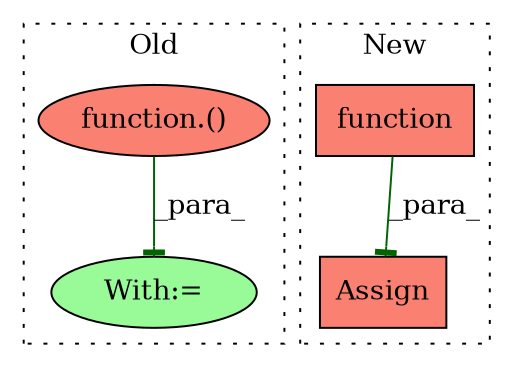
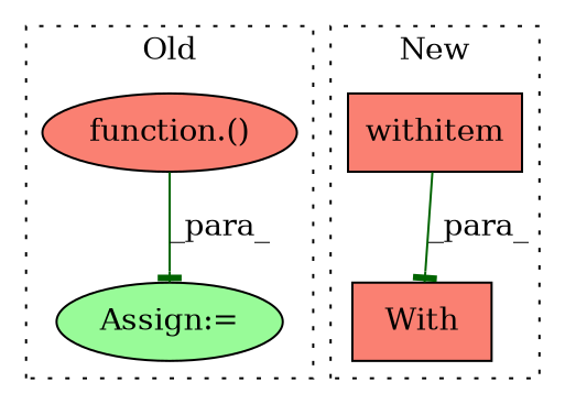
  digraph {
    node [fillcolor=salmon shape=ellipse style=filled]
    edge [arrowhead=tee color=darkgreen]
    n1 [a=75 l="28,16" label="function.()" s="1472,1514"]
-   n2 [a=68 fillcolor=palegreen l=16 label="With:=" s=1456]
-   n3 [a=39 l="5,29" label=Assign s="2625,2636" shape=box]
-   n4 [a=49 l=6 label=function s=2630 shape=box]
+   n2 [a=68 fillcolor=palegreen l=16 label="Assign:=" s=1456]
+   n3 [a=39 l="5,29" label=With s="2625,2636" shape=box]
+   n4 [a=49 l=6 label=withitem s=2630 shape=box]
    subgraph cluster_1 {
      label=Old
      style=dotted
      n1
      n2
    }
    subgraph cluster_2 {
      label=New
      style=dotted
      n3
      n4
    }
    n1 -> n2 [label=_para_]
    n4 -> n3 [label=_para_]
  }
